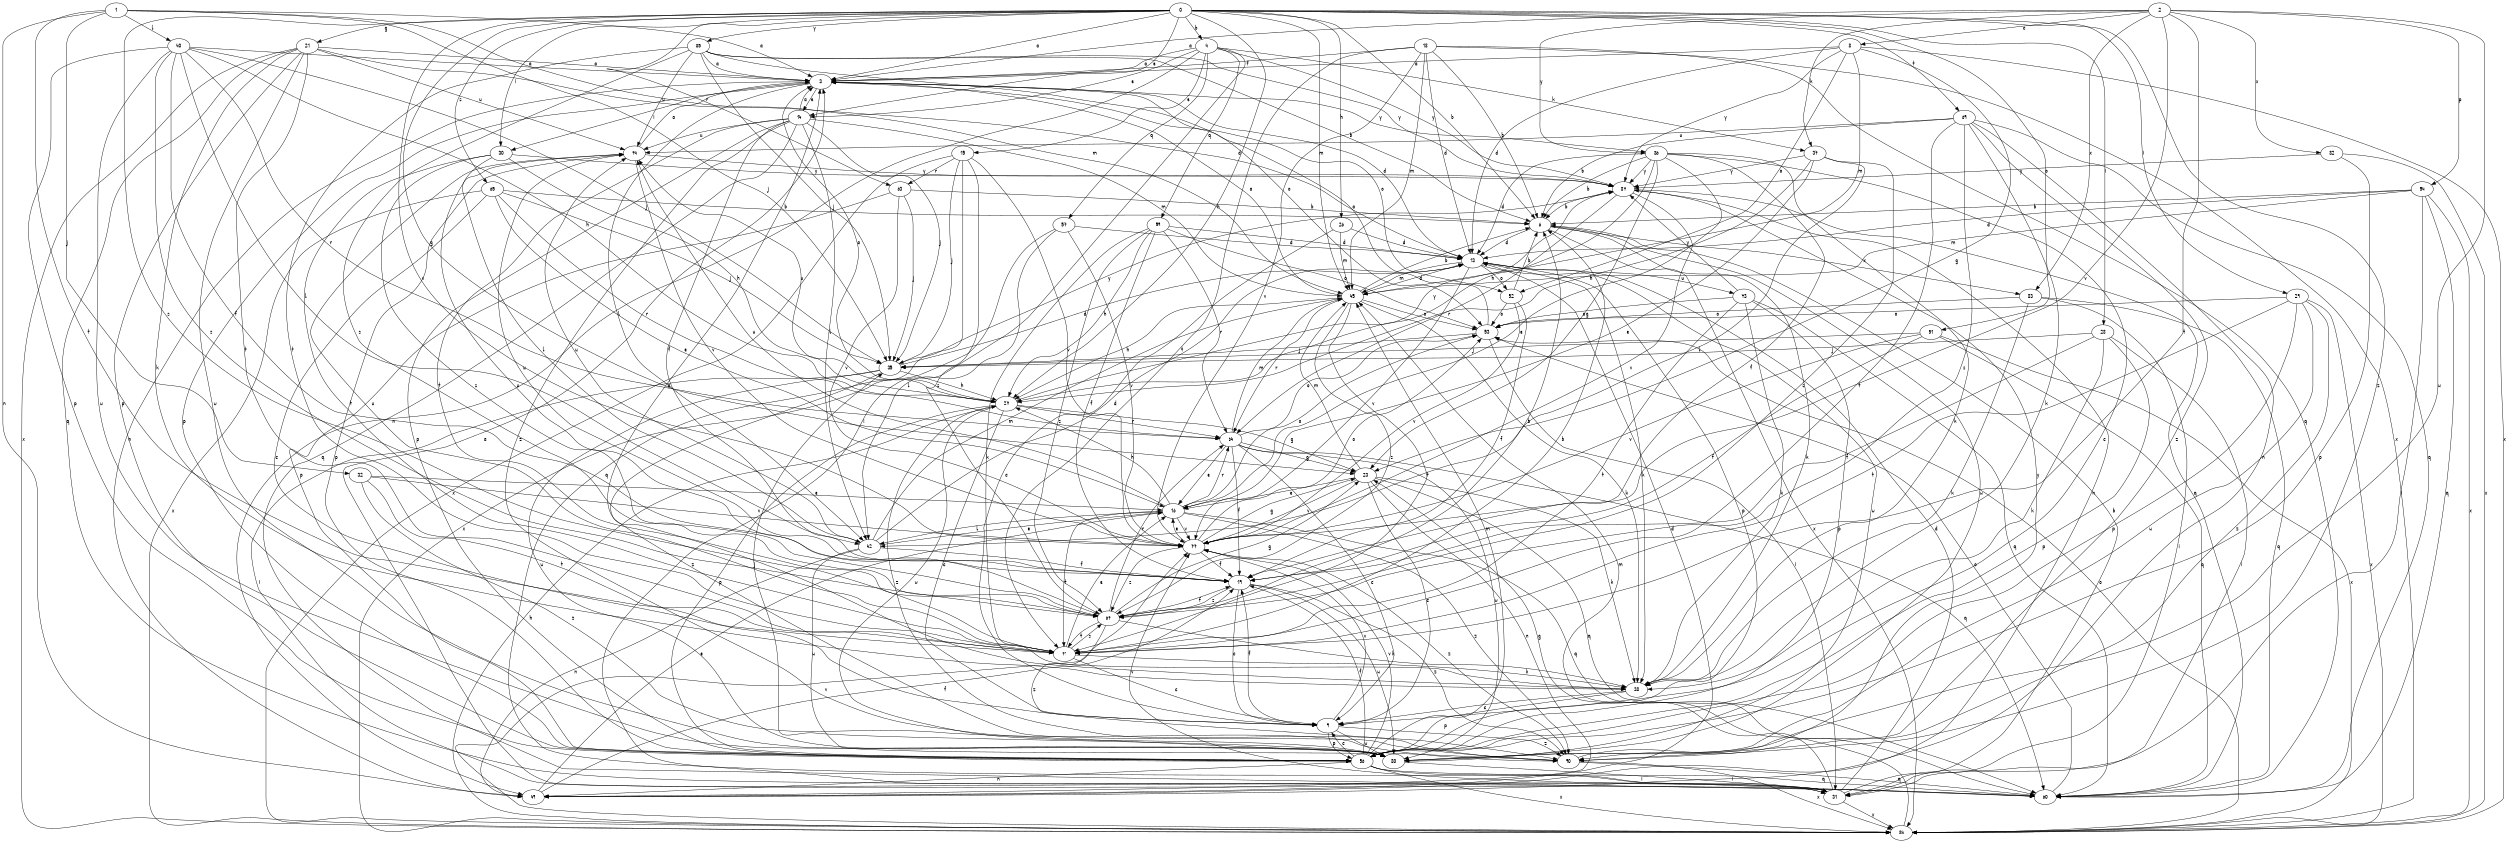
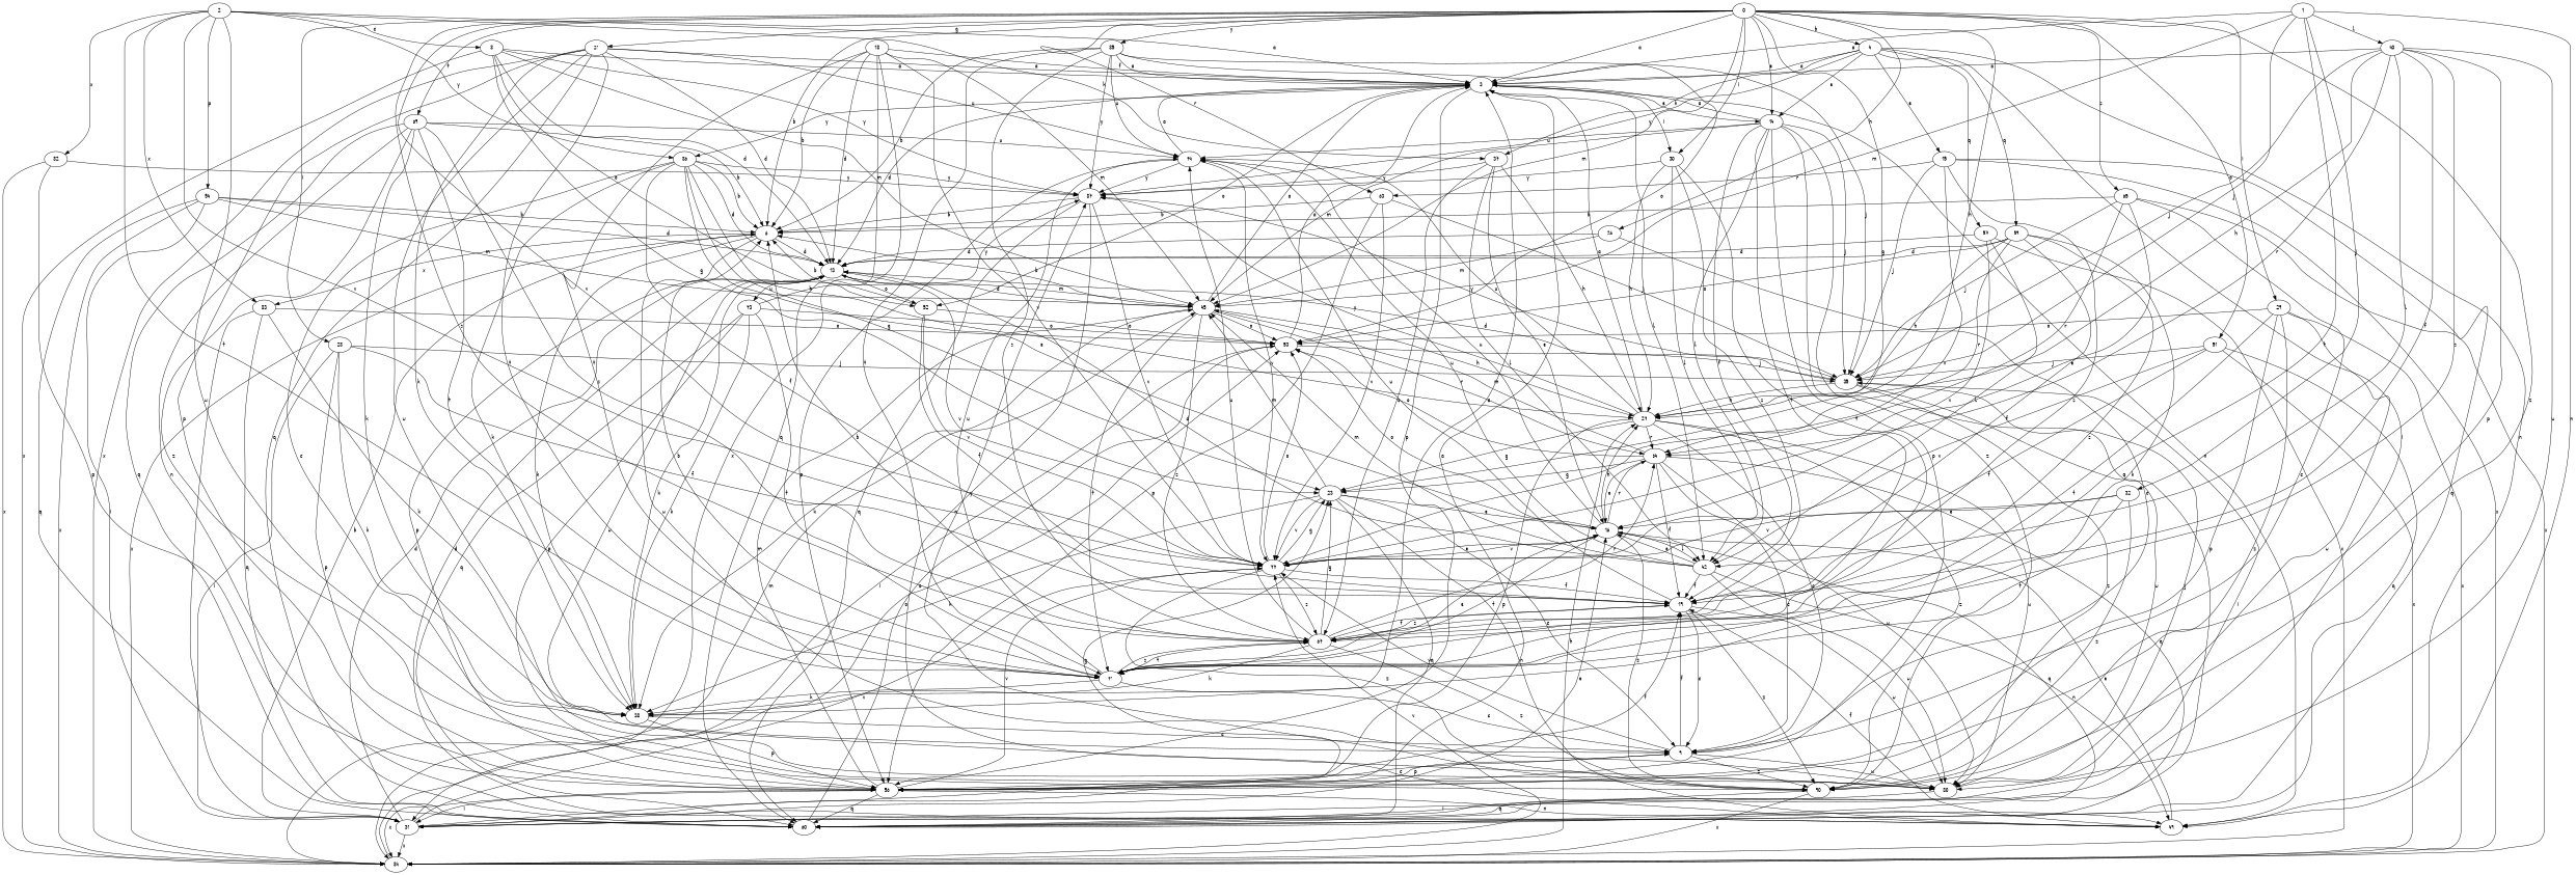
  strict digraph {
    fontname="Patrick Hand"
    node [fontname="Patrick Hand"]
    edge [fontname="Patrick Hand"]
    0
    3
    4
    6
    14
    21
    23
    26
    27
    28
    29
    30
    45
    51
    63
    65
    67
    69
    77
    85
    90
    49
    86
    13
    42
    52
    56
    37
    15
    31
    57
    59
    87
    80
    83
    38
    84
    35
    71
    19
    60
    74
    9
    16
    64
    53
    1
    32
    40
    2
    8
    54
    82
    73
    18
    0 -> 3 [label=a]
    0 -> 4 [label=b]
    0 -> 6 [label=b]
    0 -> 14 [label=e]
    0 -> 21 [label=g]
    0 -> 23 [label=g]
    0 -> 26 [label=h]
    0 -> 27 [label=h]
    0 -> 28 [label=i]
    0 -> 29 [label=i]
    0 -> 30 [label=i]
    0 -> 45 [label=m]
    0 -> 51 [label=o]
    0 -> 63 [label=r]
    0 -> 65 [label=s]
    0 -> 67 [label=s]
    0 -> 69 [label=t]
    0 -> 77 [label=v]
    0 -> 85 [label=y]
    0 -> 90 [label=z]
    3 -> 14 [label=e]
    3 -> 30 [label=i]
    3 -> 49 [label=n]
    3 -> 86 [label=y]
    3 -> 13 [label=d]
    3 -> 42 [label=l]
    3 -> 52 [label=o]
    3 -> 56 [label=p]
    4 -> 3 [label=a]
    4 -> 14 [label=e]
    4 -> 49 [label=n]
    4 -> 37 [label=k]
    4 -> 15 [label=e]
    4 -> 31 [label=i]
    4 -> 57 [label=q]
    4 -> 59 [label=q]
    4 -> 87 [label=y]
    6 -> 13 [label=d]
    6 -> 80 [label=w]
    6 -> 83 [label=x]
    6 -> 38 [label=k]
    6 -> 84 [label=x]
    14 -> 3 [label=a]
    14 -> 45 [label=m]
    14 -> 90 [label=z]
    14 -> 42 [label=l]
    14 -> 56 [label=p]
    14 -> 35 [label=j]
    14 -> 71 [label=t]
    14 -> 19 [label=f]
    14 -> 60 [label=q]
    14 -> 74 [label=u]
    21 -> 3 [label=a]
    21 -> 13 [label=d]
    21 -> 56 [label=p]
    21 -> 80 [label=w]
    21 -> 38 [label=k]
    21 -> 84 [label=x]
    21 -> 71 [label=t]
    21 -> 60 [label=q]
    21 -> 74 [label=u]
    23 -> 45 [label=m]
    23 -> 77 [label=v]
    23 -> 49 [label=n]
    23 -> 38 [label=k]
    23 -> 60 [label=q]
    23 -> 9 [label=c]
    23 -> 16 [label=e]
    26 -> 45 [label=m]
    26 -> 13 [label=d]
    26 -> 9 [label=c]
    27 -> 3 [label=a]
    27 -> 23 [label=g]
    27 -> 90 [label=z]
    27 -> 56 [label=p]
    27 -> 87 [label=y]
    27 -> 80 [label=w]
    27 -> 74 [label=u]
    27 -> 9 [label=c]
    27 -> 64 [label=r]
    28 -> 56 [label=p]
    28 -> 31 [label=i]
    28 -> 38 [label=k]
    28 -> 35 [label=j]
    28 -> 19 [label=f]
    29 -> 90 [label=z]
    29 -> 56 [label=p]
    29 -> 80 [label=w]
    29 -> 84 [label=x]
    29 -> 71 [label=t]
    29 -> 53 [label=o]
    30 -> 27 [label=h]
    30 -> 67 [label=s]
    30 -> 42 [label=l]
    30 -> 87 [label=y]
    30 -> 71 [label=t]
    45 -> 3 [label=a]
    45 -> 6 [label=b]
    45 -> 27 [label=h]
    45 -> 67 [label=s]
    45 -> 13 [label=d]
    45 -> 38 [label=k]
    45 -> 71 [label=t]
    45 -> 64 [label=r]
    45 -> 53 [label=o]
    51 -> 77 [label=v]
    51 -> 84 [label=x]
    51 -> 35 [label=j]
    51 -> 19 [label=f]
    51 -> 60 [label=q]
    63 -> 6 [label=b]
    63 -> 77 [label=v]
    63 -> 56 [label=p]
    63 -> 35 [label=j]
    65 -> 6 [label=b]
    65 -> 84 [label=x]
    65 -> 35 [label=j]
    65 -> 9 [label=c]
    65 -> 16 [label=e]
    65 -> 64 [label=r]
    67 -> 6 [label=b]
    67 -> 23 [label=g]
    67 -> 90 [label=z]
    67 -> 38 [label=k]
    67 -> 71 [label=t]
    67 -> 19 [label=f]
    67 -> 74 [label=u]
    67 -> 64 [label=r]
    69 -> 6 [label=b]
    69 -> 67 [label=s]
    69 -> 90 [label=z]
    69 -> 49 [label=n]
    69 -> 38 [label=k]
    69 -> 71 [label=t]
    69 -> 60 [label=q]
    69 -> 74 [label=u]
    77 -> 23 [label=g]
    77 -> 67 [label=s]
    77 -> 90 [label=z]
    77 -> 19 [label=f]
    77 -> 16 [label=e]
    77 -> 53 [label=o]
    85 -> 3 [label=a]
    85 -> 6 [label=b]
    85 -> 67 [label=s]
    85 -> 87 [label=y]
    85 -> 35 [label=j]
    85 -> 71 [label=t]
    85 -> 74 [label=u]
    85 -> 53 [label=o]
    90 -> 87 [label=y]
    90 -> 84 [label=x]
    90 -> 60 [label=q]
    49 -> 13 [label=d]
    49 -> 19 [label=f]
    49 -> 16 [label=e]
    86 -> 6 [label=b]
    86 -> 23 [label=g]
    86 -> 27 [label=h]
    86 -> 13 [label=d]
    86 -> 87 [label=y]
    86 -> 38 [label=k]
    86 -> 19 [label=f]
    86 -> 9 [label=c]
    86 -> 16 [label=e]
    13 -> 45 [label=m]
    13 -> 77 [label=v]
    13 -> 52 [label=o]
    13 -> 56 [label=p]
    13 -> 80 [label=w]
    13 -> 38 [label=k]
    13 -> 73 [label=u]
    42 -> 45 [label=m]
    42 -> 49 [label=n]
    42 -> 13 [label=d]
    42 -> 80 [label=w]
    42 -> 19 [label=f]
    42 -> 74 [label=u]
    42 -> 16 [label=e]
    52 -> 6 [label=b]
    52 -> 77 [label=v]
    52 -> 19 [label=f]
    52 -> 53 [label=o]
    56 -> 45 [label=m]
    56 -> 77 [label=v]
    56 -> 49 [label=n]
    56 -> 31 [label=i]
    56 -> 84 [label=x]
    56 -> 19 [label=f]
    56 -> 60 [label=q]
    56 -> 9 [label=c]
    37 -> 27 [label=h]
    37 -> 67 [label=s]
    37 -> 42 [label=l]
    37 -> 87 [label=y]
    37 -> 16 [label=e]
    15 -> 63 [label=r]
    15 -> 67 [label=s]
    15 -> 77 [label=v]
    15 -> 84 [label=x]
    15 -> 35 [label=j]
    15 -> 60 [label=q]
    31 -> 3 [label=a]
    31 -> 6 [label=b]
    31 -> 23 [label=g]
    31 -> 77 [label=v]
    31 -> 13 [label=d]
    31 -> 84 [label=x]
+   31 -> 16 [label=e]
    57 -> 77 [label=v]
    57 -> 13 [label=d]
    57 -> 42 [label=l]
    57 -> 84 [label=x]
    59 -> 27 [label=h]
    59 -> 67 [label=s]
    59 -> 13 [label=d]
    59 -> 38 [label=k]
    59 -> 19 [label=f]
    59 -> 64 [label=r]
    59 -> 53 [label=o]
    87 -> 6 [label=b]
    87 -> 77 [label=v]
    87 -> 49 [label=n]
    87 -> 60 [label=q]
-   87 -> 64 [label=r]
    80 -> 31 [label=i]
    80 -> 35 [label=j]
    83 -> 31 [label=i]
    83 -> 38 [label=k]
    83 -> 60 [label=q]
    83 -> 53 [label=o]
    38 -> 3 [label=a]
    38 -> 56 [label=p]
    38 -> 9 [label=c]
    84 -> 27 [label=h]
    84 -> 45 [label=m]
    84 -> 77 [label=v]
    84 -> 53 [label=o]
    35 -> 27 [label=h]
    35 -> 90 [label=z]
    35 -> 13 [label=d]
    35 -> 31 [label=i]
    35 -> 87 [label=y]
    35 -> 80 [label=w]
    71 -> 6 [label=b]
    71 -> 67 [label=s]
    71 -> 38 [label=k]
    71 -> 74 [label=u]
    71 -> 9 [label=c]
    71 -> 16 [label=e]
    19 -> 67 [label=s]
    19 -> 90 [label=z]
    19 -> 80 [label=w]
    19 -> 74 [label=u]
    19 -> 9 [label=c]
    60 -> 53 [label=o]
    74 -> 3 [label=a]
    74 -> 77 [label=v]
    74 -> 56 [label=p]
    74 -> 87 [label=y]
    9 -> 77 [label=v]
    9 -> 90 [label=z]
    9 -> 56 [label=p]
    9 -> 80 [label=w]
    9 -> 19 [label=f]
    16 -> 27 [label=h]
    16 -> 77 [label=v]
    16 -> 90 [label=z]
    16 -> 42 [label=l]
    16 -> 71 [label=t]
    16 -> 60 [label=q]
    16 -> 74 [label=u]
    16 -> 64 [label=r]
    16 -> 53 [label=o]
    64 -> 23 [label=g]
    64 -> 45 [label=m]
    64 -> 80 [label=w]
    64 -> 19 [label=f]
    64 -> 60 [label=q]
    64 -> 9 [label=c]
    64 -> 16 [label=e]
    64 -> 53 [label=o]
    53 -> 3 [label=a]
    53 -> 31 [label=i]
    53 -> 35 [label=j]
    1 -> 3 [label=a]
    1 -> 45 [label=m]
    1 -> 49 [label=n]
    1 -> 35 [label=j]
    1 -> 71 [label=t]
    1 -> 32 [label=j]
    1 -> 40 [label=l]
    32 -> 77 [label=v]
    32 -> 90 [label=z]
    32 -> 71 [label=t]
    32 -> 16 [label=e]
    40 -> 3 [label=a]
    40 -> 27 [label=h]
    40 -> 67 [label=s]
    40 -> 42 [label=l]
    40 -> 56 [label=p]
    40 -> 80 [label=w]
    40 -> 35 [label=j]
    40 -> 19 [label=f]
    40 -> 64 [label=r]
    2 -> 3 [label=a]
    2 -> 77 [label=v]
    2 -> 86 [label=y]
    2 -> 37 [label=k]
    2 -> 80 [label=w]
    2 -> 83 [label=x]
    2 -> 71 [label=t]
    2 -> 8 [label=c]
    2 -> 54 [label=p]
    2 -> 82 [label=x]
    8 -> 3 [label=a]
    8 -> 23 [label=g]
    8 -> 45 [label=m]
    8 -> 13 [label=d]
    8 -> 52 [label=o]
    8 -> 87 [label=y]
    8 -> 84 [label=x]
    54 -> 6 [label=b]
    54 -> 45 [label=m]
    54 -> 13 [label=d]
    54 -> 31 [label=i]
    54 -> 84 [label=x]
    54 -> 60 [label=q]
    82 -> 56 [label=p]
    82 -> 87 [label=y]
    82 -> 84 [label=x]
    73 -> 56 [label=p]
    73 -> 87 [label=y]
    73 -> 38 [label=k]
    73 -> 71 [label=t]
    73 -> 60 [label=q]
    73 -> 53 [label=o]
    18 -> 3 [label=f]
    18 -> 6 [label=b]
    18 -> 45 [label=m]
    18 -> 77 [label=v]
    18 -> 13 [label=d]
    18 -> 84 [label=x]
    18 -> 71 [label=t]
    18 -> 60 [label=q]
  }
